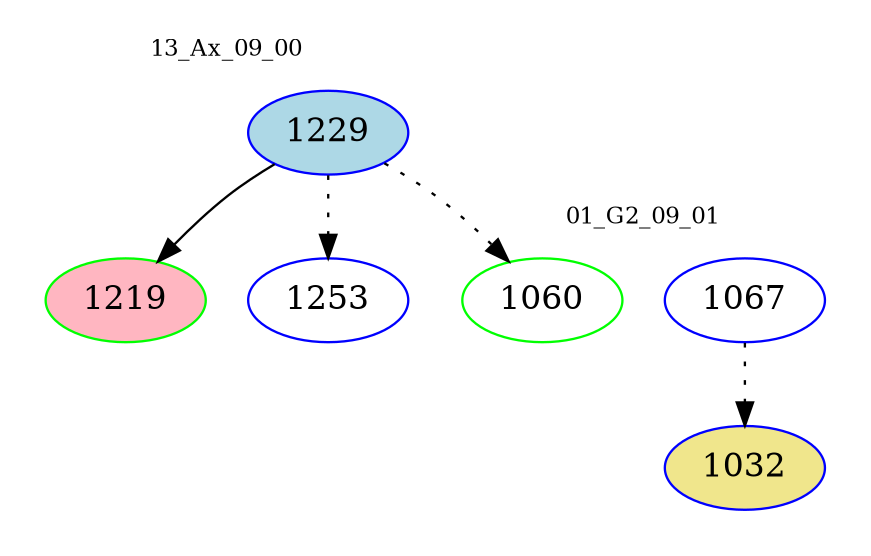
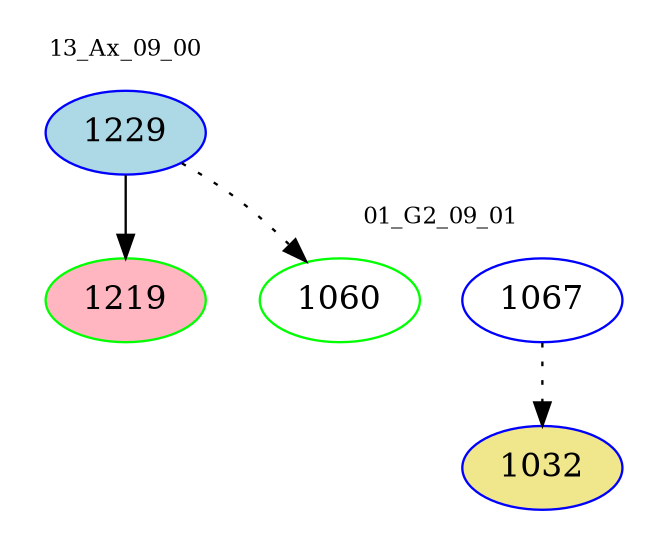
  digraph {
    node [color=blue fillcolor=white style=filled]
    edge [color=black style=dotted]
    n1 [fillcolor=lightblue label=1229]
    n2 [color=green fillcolor=lightpink label=1219]
-   n3 [label=1253]
    n4 [label=1067]
    n5 [color=green label=1060]
    n6 [fillcolor=khaki label=1032]
    subgraph cluster_1 {
      color=white
      fontsize=10
      label="13_Ax_09_00"
      n1
      n2
-     n3
    }
    subgraph cluster_2 {
      color=white
      fontsize=10
      label="01_G2_09_01"
      n4
      n5
      n6
    }
    n1 -> n2 [style=solid]
-   n1 -> n3
    n1 -> n5
    n4 -> n6
  }
